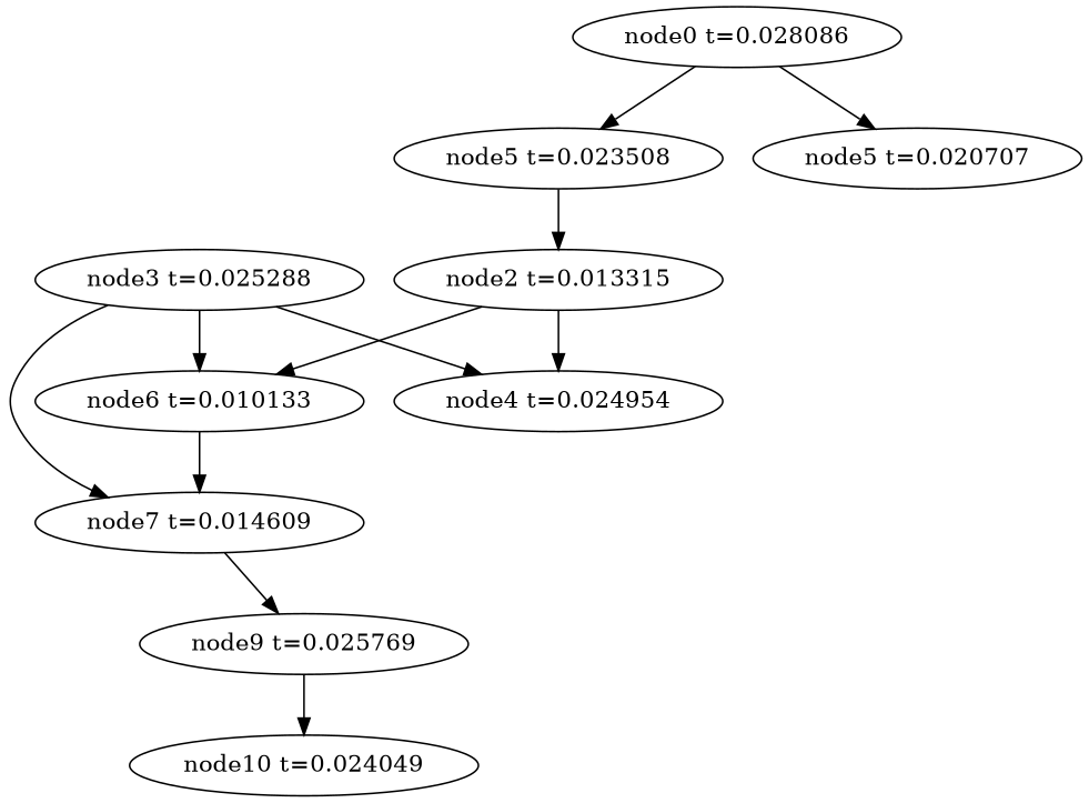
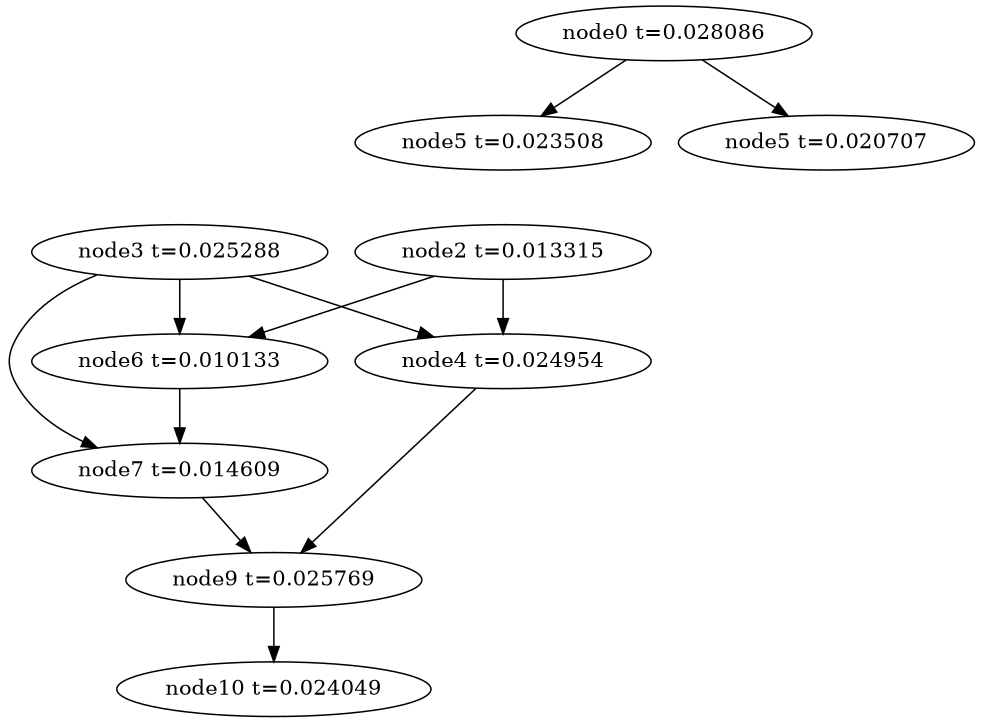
  digraph {
    n1 [label="node10 t=0.024049"]
    n2 [label="node9 t=0.025769"]
    n3 [label="node7 t=0.014609"]
    n4 [label="node6 t=0.010133"]
    n5 [label="node5 t=0.020707"]
    n6 [label="node4 t=0.024954"]
    n7 [label="node3 t=0.025288"]
    n8 [label="node2 t=0.013315"]
    n9 [label="node5 t=0.023508"]
    n10 [label="node0 t=0.028086"]
    n2 -> n1
    n3 -> n2
    n4 -> n3
+   n6 -> n2
    n7 -> n3
    n7 -> n4
    n7 -> n6
    n8 -> n4
    n8 -> n6
-   n9 -> n8
    n10 -> n5
    n10 -> n9
  }
